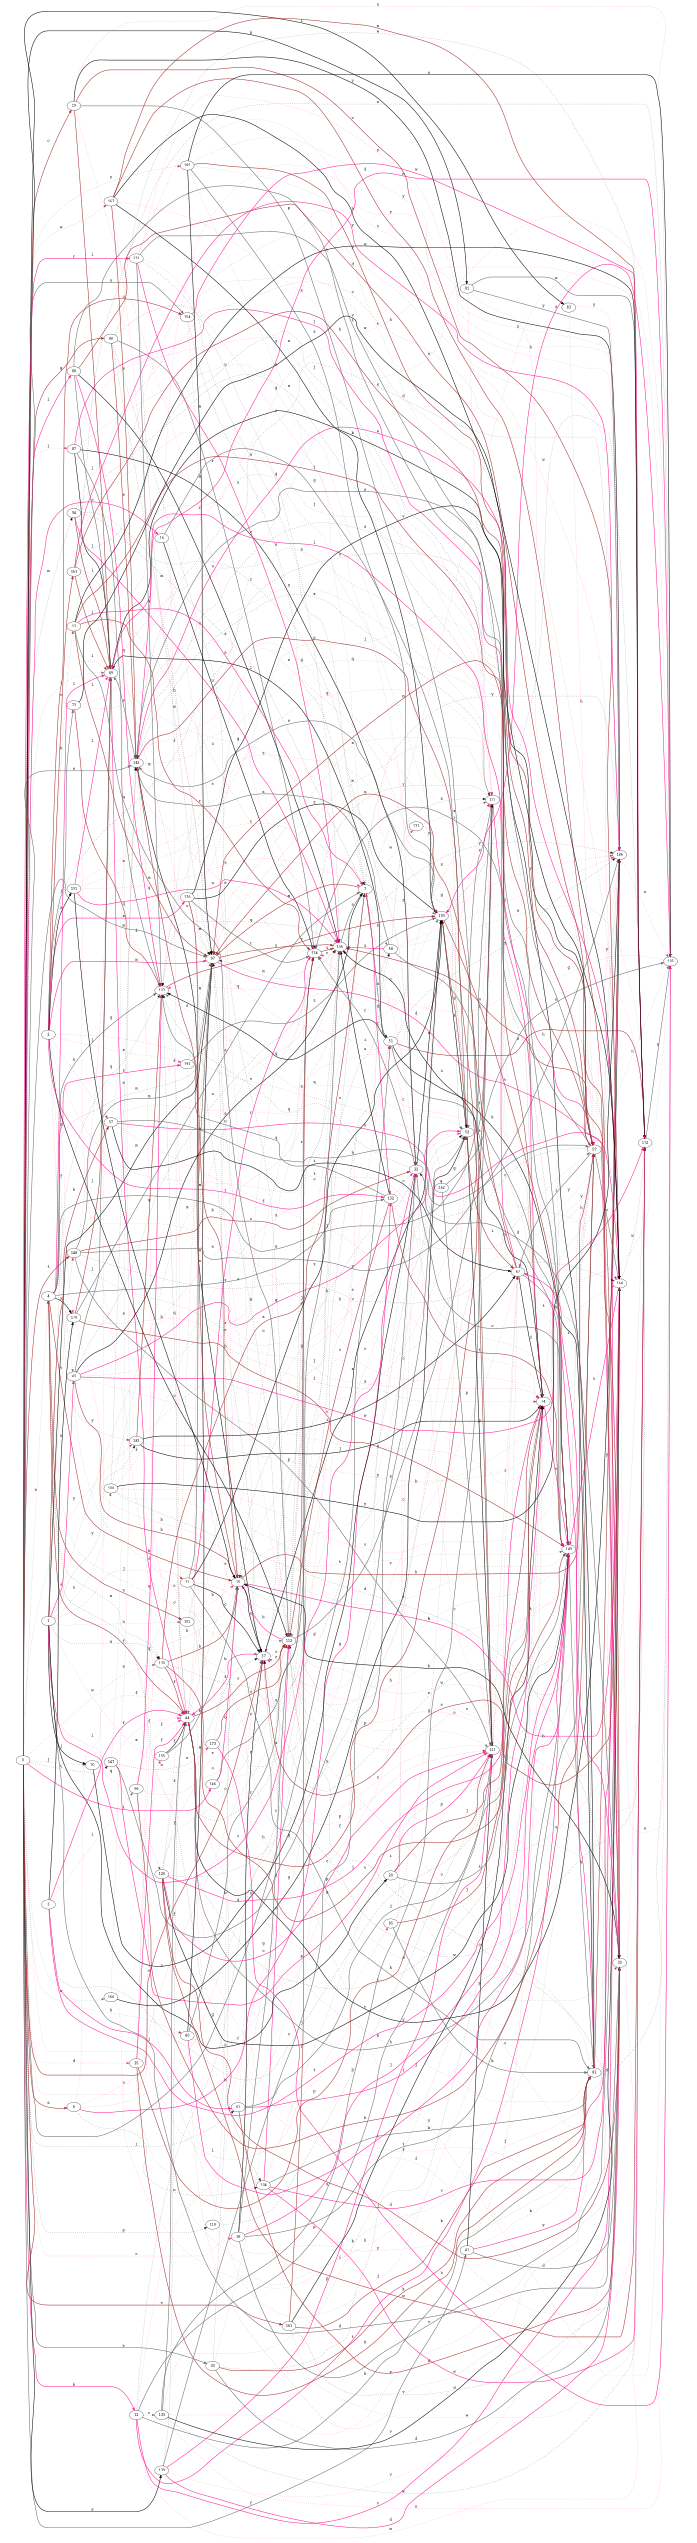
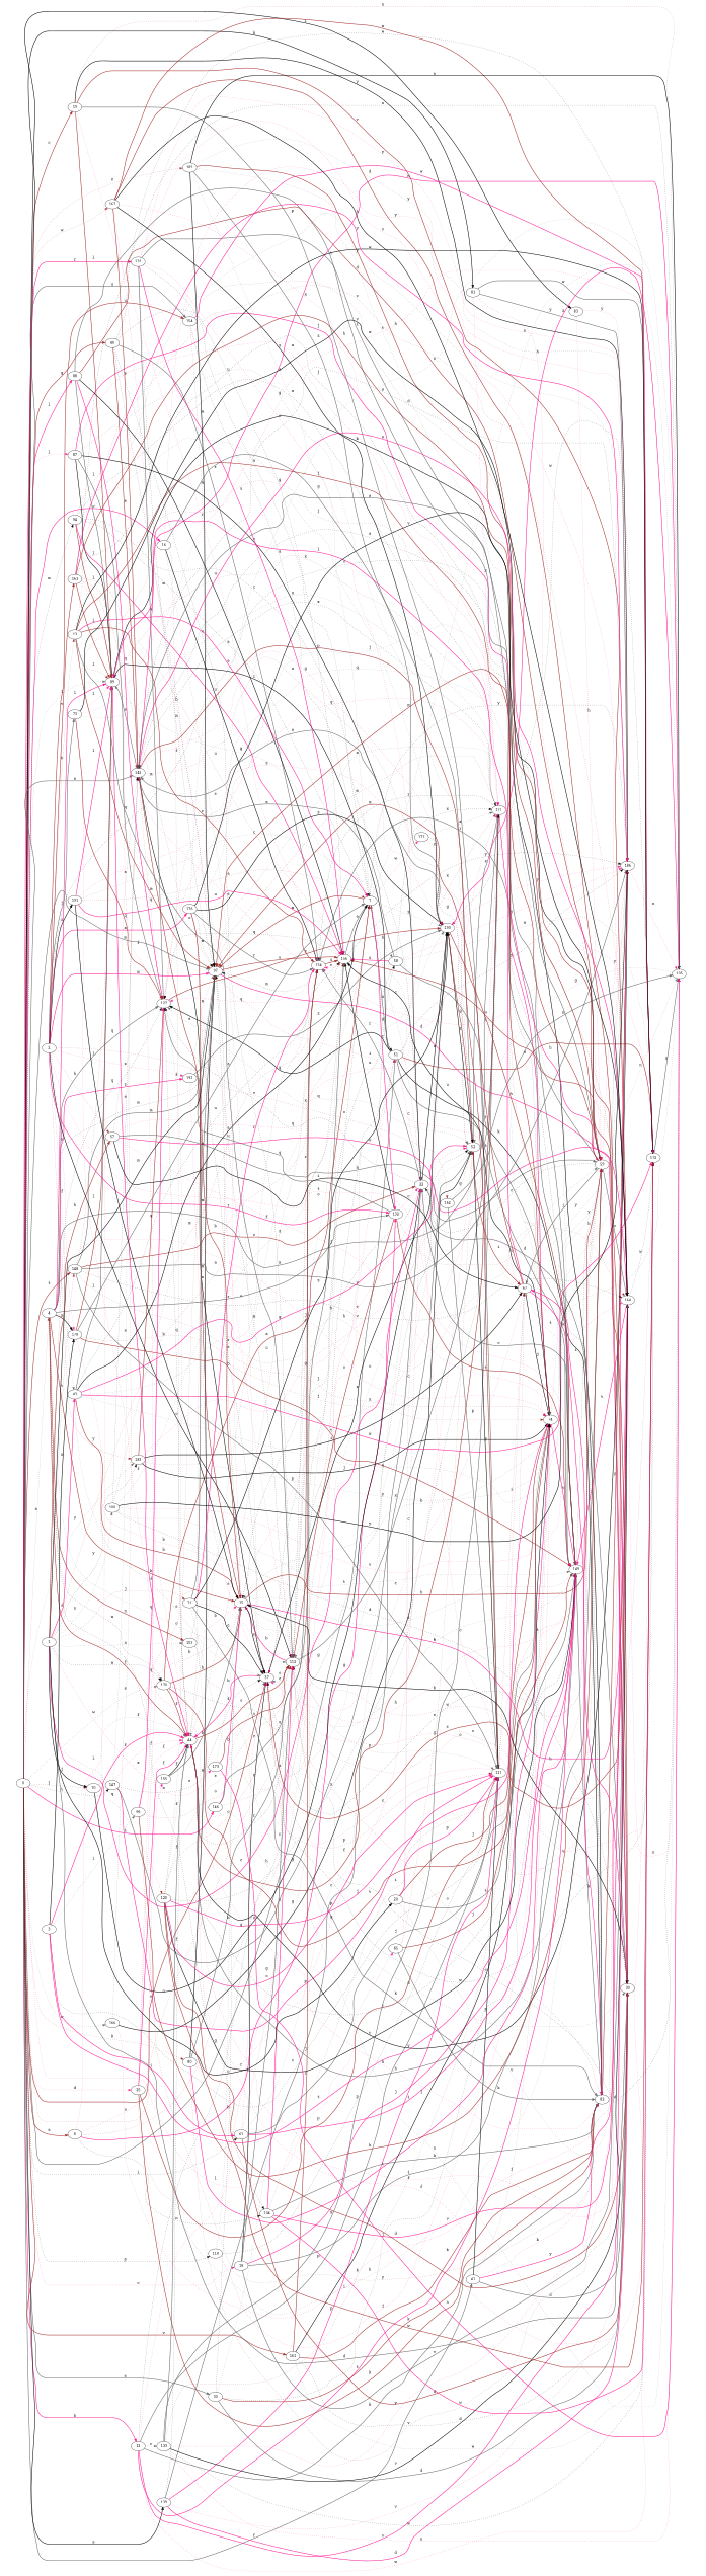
  strict digraph {
    fontname="Courier Prime"
    rankdir=LR
    node [fontname="Courier Prime"]
    edge [color=gray40 fontname="Courier Prime" style=dotted]
    0
    4
    6
    12
    16
    18
    19
    25
    33
    37
    41
    48
    51
    61
    70
    80
    81
    83
    85
    87
    88
    89
    94
    97
    112
    118
    131
    139
    142
    146
    147
    148
    154
    161
    166
    167
    170
    183
    189
    103
    127
    132
    178
    192
    44
    74
    15
    104
    179
    155
    149
    164
    58
    82
    119
    133
    172
    186
    134
    52
    105
    59
    30
    156
    193
    7
    22
    67
    1
    20
    43
    57
    71
    100
    120
    173
    171
    2
    13
    73
    162
    163
    176
    191
    3
    66
    0 -> 4 [color=brown label=a]
    0 -> 6 [color=brown label=a style=bold]
    0 -> 12 [color=deeppink label=b style=bold]
    0 -> 16 [color=deeppink label=c style=bold]
    0 -> 18 [color=deeppink label=c]
    0 -> 19 [color=brown label=c style=bold]
    0 -> 25 [color=deeppink label=d]
    0 -> 33 [label=e style=bold]
    0 -> 37 [color=brown label=e style=bold]
    0 -> 41 [label=f style=bold]
    0 -> 48 [color=brown label=g style=bold]
    0 -> 51 [label=g style=bold]
    0 -> 61 [color=black label=i]
    0 -> 70 [color=brown label=j]
    0 -> 80 [color=brown label=k]
    0 -> 81 [color=black label=k style=bold]
    0 -> 83 [color=black label=l style=bold]
    0 -> 85 [color=deeppink label=l]
    0 -> 87 [color=deeppink label=l]
    0 -> 88 [color=deeppink label=l style=bold]
    0 -> 89 [label=l]
    0 -> 94 [color=black label=m]
    0 -> 97 [label=m style=bold]
    0 -> 112 [color=brown label=o]
    0 -> 118 [color=black label=p]
    0 -> 131 [color=deeppink label=r style=bold]
    0 -> 139 [color=black label=s style=bold]
    0 -> 142 [label=s style=bold]
    0 -> 146 [color=deeppink label=t style=bold]
    0 -> 147 [color=black label=t]
    0 -> 148 [color=brown label=t style=bold]
    0 -> 154 [label=u style=bold]
    0 -> 161 [color=brown label=v style=bold]
    0 -> 166 [label=w]
    0 -> 167 [color=brown label=w]
    0 -> 170 [label=w]
    0 -> 183 [label=y]
    0 -> 189 [color=brown label=z]
    4 -> 89 [color=deeppink label=l style=bold]
    4 -> 97 [color=black label=m]
    4 -> 112 [label=o]
    4 -> 170 [color=black label=w]
    4 -> 103 [color=brown label=n style=bold]
    4 -> 127 [label=q style=bold]
    4 -> 132 [label=r style=bold]
    4 -> 178 [color=black label=x style=bold]
    4 -> 192 [color=deeppink label=z style=bold]
    4 -> 44 [color=brown label=f style=bold]
    4 -> 74 [color=deeppink label=j]
    4 -> 15 [color=brown label=b style=bold]
    4 -> 104 [color=black label=n]
    4 -> 179 [label=x style=bold]
    6 -> 51 [color=brown label=g]
    6 -> 89 [color=deeppink label=l]
    6 -> 132 [color=deeppink label=r style=bold]
    6 -> 104 [color=black label=n]
    6 -> 155 [color=deeppink label=u]
    12 -> 51 [color=deeppink label=g]
    12 -> 149 [color=deeppink label=t style=bold]
    12 -> 164 [color=deeppink label=v style=bold]
    12 -> 58 [color=black label=h]
    12 -> 82 [label=k style=bold]
    12 -> 119 [label=p style=bold]
    12 -> 133 [label=r]
    12 -> 172 [color=deeppink label=w]
    16 -> 37 [label=e]
    16 -> 44 [color=brown label=f]
    16 -> 186 [color=deeppink label=y]
    16 -> 134 [color=black label=r style=bold]
    16 -> 52 [label=g style=bold]
    18 -> 37 [color=black label=e style=bold]
    18 -> 112 [label=o style=bold]
    18 -> 74 [color=deeppink label=j style=bold]
    18 -> 149 [label=t style=bold]
    18 -> 164 [label=v style=bold]
    19 -> 89 [color=brown label=l style=bold]
    19 -> 164 [color=brown label=v style=bold]
    19 -> 119 [label=p style=bold]
    19 -> 186 [color=black label=y style=bold]
    19 -> 134 [color=deeppink label=r]
    19 -> 105 [color=brown label=n]
    25 -> 127 [color=deeppink label=q]
    25 -> 44 [color=deeppink label=f style=bold]
    25 -> 15 [color=brown label=b]
    25 -> 82 [color=brown label=k style=bold]
    25 -> 119 [color=brown label=p style=bold]
    25 -> 59 [label=h]
    33 -> 74 [color=black label=j]
    33 -> 15 [color=black label=b]
    33 -> 82 [color=brown label=k style=bold]
    33 -> 30 [label=d style=bold]
    33 -> 156 [label=u]
    37 -> 112 [color=brown label=o]
    37 -> 142 [color=black label=s style=bold]
    37 -> 44 [color=deeppink label=f style=bold]
    37 -> 172 [color=black label=w]
    37 -> 193 [color=black label=z style=bold]
    41 -> 74 [color=brown label=j]
    41 -> 82 [color=deeppink label=k]
    41 -> 119 [color=black label=p style=bold]
    41 -> 186 [color=deeppink label=y style=bold]
    41 -> 30 [label=d style=bold]
    48 -> 97 [color=black label=m]
    48 -> 112 [color=black label=o]
    48 -> 142 [color=brown label=s style=bold]
    48 -> 172 [color=black label=w]
    48 -> 134 [label=r style=bold]
    48 -> 156 [color=black label=u]
    51 -> 89 [color=black label=l style=bold]
    51 -> 127 [color=black label=q style=bold]
    51 -> 179 [color=brown label=x]
    51 -> 149 [label=t style=bold]
    51 -> 82 [color=black label=k style=bold]
    51 -> 172 [color=brown label=w style=bold]
    51 -> 186 [color=black label=y]
    51 -> 7 [label=a style=bold]
    51 -> 22 [color=deeppink label=c]
    61 -> 37 [color=deeppink label=e]
    61 -> 74 [label=j style=bold]
    61 -> 149 [color=deeppink label=t style=bold]
    61 -> 134 [color=brown label=r]
    61 -> 30 [color=brown label=d style=bold]
    61 -> 22 [label=c]
    70 -> 44 [label=f]
    70 -> 22 [color=black label=c style=bold]
    80 -> 97 [color=black label=m style=bold]
    80 -> 149 [color=deeppink label=t style=bold]
    80 -> 164 [color=brown label=v]
    80 -> 134 [label=r style=bold]
    80 -> 52 [color=deeppink label=g]
    81 -> 179 [color=deeppink label=x]
    81 -> 172 [label=w style=bold]
    81 -> 186 [label=y style=bold]
    81 -> 59 [color=deeppink label=h]
    83 -> 186 [color=deeppink label=y]
    83 -> 59 [color=deeppink label=h]
    85 -> 74 [color=brown label=j style=bold]
    85 -> 82 [label=k style=bold]
    85 -> 52 [color=brown label=g]
    85 -> 22 [color=deeppink label=c]
    87 -> 89 [color=black label=l style=bold]
    87 -> 127 [label=q style=bold]
    87 -> 74 [color=deeppink label=j style=bold]
    87 -> 179 [color=deeppink label=x]
    87 -> 52 [label=g]
    87 -> 22 [color=black label=c style=bold]
    88 -> 89 [label=l style=bold]
    88 -> 127 [color=deeppink label=q style=bold]
    88 -> 149 [label=t style=bold]
    88 -> 30 [color=brown label=d style=bold]
    88 -> 156 [color=black label=u style=bold]
    89 -> 142 [label=s style=bold]
    89 -> 44 [color=deeppink label=f style=bold]
    89 -> 179 [color=brown label=x]
    89 -> 82 [color=black label=k style=bold]
    94 -> 89 [color=brown label=l style=bold]
    94 -> 179 [color=black label=x]
    94 -> 164 [color=brown label=v]
    94 -> 52 [label=g]
    94 -> 156 [color=deeppink label=u style=bold]
    94 -> 7 [color=black label=a]
    94 -> 22 [color=black label=c]
    97 -> 15 [color=black label=b]
    97 -> 179 [label=x]
    97 -> 30 [color=deeppink label=d style=bold]
    97 -> 156 [color=brown label=u style=bold]
    97 -> 67 [color=deeppink label=i]
    112 -> 37 [label=e]
    112 -> 97 [color=black label=m]
    112 -> 15 [color=deeppink label=b style=bold]
    112 -> 179 [label=x style=bold]
    112 -> 149 [label=t]
    112 -> 134 [color=black label=r]
    118 -> 74 [color=deeppink label=j]
    118 -> 15 [label=b]
    118 -> 119 [color=black label=p]
    131 -> 97 [color=black label=m]
    131 -> 127 [label=q style=bold]
    131 -> 149 [label=t style=bold]
    131 -> 164 [color=deeppink label=v]
    131 -> 186 [color=deeppink label=y]
    131 -> 156 [color=deeppink label=u style=bold]
    131 -> 7 [color=black label=a]
    131 -> 22 [color=deeppink label=c]
    139 -> 44 [color=black label=f]
    139 -> 164 [color=deeppink label=v]
    139 -> 119 [color=deeppink label=p style=bold]
    139 -> 30 [color=deeppink label=d style=bold]
    139 -> 22 [label=c style=bold]
    142 -> 127 [color=brown label=q]
    142 -> 179 [color=black label=x]
    142 -> 119 [color=brown label=p style=bold]
    142 -> 52 [color=deeppink label=g]
    142 -> 105 [color=deeppink label=n style=bold]
    142 -> 193 [color=brown label=z]
    146 -> 15 [color=deeppink label=b style=bold]
    146 -> 52 [label=g]
    146 -> 156 [label=u style=bold]
    147 -> 37 [color=black label=e]
    147 -> 142 [label=s]
    147 -> 44 [color=deeppink label=f]
    147 -> 119 [color=deeppink label=p style=bold]
    147 -> 52 [label=g style=bold]
    148 -> 89 [color=brown label=l]
    148 -> 97 [label=m style=bold]
    148 -> 74 [color=brown label=j]
    148 -> 164 [color=black label=v]
    148 -> 119 [label=p style=bold]
    148 -> 186 [label=y style=bold]
    148 -> 22 [color=brown label=c style=bold]
    154 -> 97 [color=brown label=m]
    154 -> 172 [color=deeppink label=w style=bold]
    154 -> 30 [color=brown label=d]
    154 -> 7 [color=black label=a]
    161 -> 74 [color=black label=j style=bold]
    161 -> 82 [color=brown label=k style=bold]
    161 -> 172 [label=w]
    161 -> 134 [color=brown label=r style=bold]
    161 -> 30 [color=black label=d]
    166 -> 142 [color=brown label=s]
    166 -> 82 [color=deeppink label=k]
    166 -> 52 [color=black label=g style=bold]
    167 -> 142 [color=brown label=s style=bold]
    167 -> 15 [color=deeppink label=b]
    167 -> 179 [color=deeppink label=x]
    167 -> 172 [color=brown label=w style=bold]
    167 -> 59 [color=black label=h style=bold]
    167 -> 30 [color=brown label=d style=bold]
    167 -> 193 [color=black label=z style=bold]
    170 -> 44 [color=brown label=f style=bold]
    170 -> 15 [color=brown label=b style=bold]
    170 -> 149 [color=brown label=t style=bold]
    170 -> 82 [color=deeppink label=k]
    170 -> 52 [color=black label=g]
    170 -> 7 [color=brown label=a style=bold]
    183 -> 127 [color=brown label=q style=bold]
    183 -> 74 [color=black label=j style=bold]
    183 -> 186 [label=y]
    183 -> 52 [color=deeppink label=g]
    183 -> 67 [color=black label=i style=bold]
    189 -> 97 [color=black label=m style=bold]
    189 -> 149 [label=t]
    189 -> 186 [label=y]
    189 -> 105 [color=black label=n style=bold]
    189 -> 59 [color=brown label=h style=bold]
    189 -> 193 [label=z style=bold]
    189 -> 7 [label=a]
    103 -> 97 [color=black label=m]
    103 -> 15 [color=deeppink label=b]
    103 -> 119 [color=brown label=p]
    103 -> 105 [label=n]
    127 -> 44 [label=f]
    127 -> 193 [color=brown label=z style=bold]
    132 -> 112 [color=brown label=o style=bold]
    132 -> 127 [label=q style=bold]
    132 -> 149 [color=brown label=t style=bold]
    132 -> 164 [color=brown label=v]
    132 -> 156 [color=black label=u style=bold]
    132 -> 22 [color=deeppink label=c]
    178 -> 89 [color=brown label=l style=bold]
    178 -> 74 [color=brown label=j]
    178 -> 15 [color=deeppink label=b]
    178 -> 149 [color=brown label=t style=bold]
    178 -> 7 [label=a style=bold]
    192 -> 37 [color=deeppink label=e]
    192 -> 97 [label=m]
    192 -> 193 [label=z style=bold]
    44 -> 97 [color=brown label=m]
    44 -> 112 [color=brown label=o style=bold]
    44 -> 127 [color=black label=q]
    44 -> 149 [color=black label=t]
    44 -> 186 [color=black label=y style=bold]
    44 -> 59 [label=h style=bold]
    44 -> 156 [color=brown label=u]
    44 -> 7 [color=black label=a]
    74 -> 127 [label=q]
    74 -> 149 [color=deeppink label=t style=bold]
    74 -> 186 [label=y]
    74 -> 156 [color=black label=u style=bold]
    15 -> 37 [color=black label=e style=bold]
    15 -> 142 [color=brown label=s style=bold]
    15 -> 179 [color=deeppink label=x]
    15 -> 149 [label=t]
    15 -> 164 [color=deeppink label=v style=bold]
    15 -> 119 [label=p]
    15 -> 172 [color=brown label=w]
    15 -> 59 [color=brown label=h style=bold]
    104 -> 112 [color=deeppink label=o style=bold]
    104 -> 164 [color=deeppink label=v style=bold]
    104 -> 82 [label=k style=bold]
    104 -> 172 [color=deeppink label=w style=bold]
    104 -> 67 [color=brown label=i]
    179 -> 97 [color=brown label=m]
    179 -> 127 [color=deeppink label=q]
    179 -> 44 [color=brown label=f style=bold]
    179 -> 134 [color=black label=r]
    179 -> 59 [color=deeppink label=h style=bold]
    155 -> 44 [color=black label=f style=bold]
    155 -> 15 [label=b style=bold]
    149 -> 82 [label=k style=bold]
    149 -> 59 [color=black label=h]
    149 -> 22 [label=c style=bold]
    164 -> 37 [color=brown label=e style=bold]
    164 -> 142 [color=deeppink label=s style=bold]
    164 -> 149 [color=deeppink label=t style=bold]
    164 -> 172 [color=black label=w]
    164 -> 105 [color=deeppink label=n]
    58 -> 112 [color=black label=o]
    58 -> 142 [label=s style=bold]
    58 -> 179 [color=black label=x]
    58 -> 149 [label=t style=bold]
    58 -> 172 [label=w]
    58 -> 186 [color=deeppink label=y]
    58 -> 156 [color=deeppink label=u style=bold]
    82 -> 112 [color=brown label=o]
    82 -> 142 [color=black label=s]
    82 -> 186 [color=brown label=y style=bold]
    82 -> 30 [label=d]
    119 -> 37 [color=deeppink label=e]
    119 -> 149 [color=brown label=t]
    119 -> 164 [color=brown label=v]
    119 -> 59 [color=brown label=h]
    119 -> 22 [color=deeppink label=c]
    119 -> 67 [color=brown label=i]
    133 -> 44 [label=f style=bold]
    133 -> 179 [label=x style=bold]
    133 -> 164 [color=black label=v style=bold]
    133 -> 172 [color=black label=w]
    133 -> 186 [color=deeppink label=y]
    133 -> 105 [color=deeppink label=n]
    133 -> 67 [color=brown label=i]
    172 -> 112 [color=brown label=o]
    172 -> 44 [color=deeppink label=f]
    172 -> 134 [color=deeppink label=r]
    172 -> 105 [label=n style=bold]
    186 -> 142 [color=black label=s]
    186 -> 105 [color=deeppink label=n]
    134 -> 97 [color=black label=m]
    134 -> 142 [color=deeppink label=s]
    134 -> 127 [color=deeppink label=q]
    134 -> 156 [color=brown label=u style=bold]
    52 -> 127 [label=q]
    52 -> 179 [label=x style=bold]
    52 -> 119 [color=black label=p style=bold]
    52 -> 193 [color=black label=z style=bold]
    52 -> 67 [color=brown label=i style=bold]
    105 -> 112 [color=black label=o]
    105 -> 52 [label=g]
    105 -> 193 [color=deeppink label=z style=bold]
    59 -> 37 [color=black label=e]
    59 -> 97 [color=brown label=m style=bold]
    59 -> 142 [label=s style=bold]
    59 -> 15 [label=b]
    59 -> 164 [label=v style=bold]
    59 -> 186 [color=deeppink label=y]
    59 -> 134 [label=r style=bold]
    59 -> 105 [label=n]
    59 -> 22 [color=black label=c]
    59 -> 67 [label=i style=bold]
    30 -> 112 [color=deeppink label=o]
    30 -> 44 [color=deeppink label=f]
    30 -> 15 [color=black label=b style=bold]
    30 -> 156 [color=brown label=u style=bold]
    30 -> 67 [color=deeppink label=i style=bold]
    156 -> 37 [color=black label=e]
    156 -> 112 [label=o]
    156 -> 127 [color=black label=q]
    156 -> 44 [label=f]
    156 -> 186 [color=black label=y]
    156 -> 134 [color=deeppink label=r]
    156 -> 7 [label=a style=bold]
    193 -> 37 [color=deeppink label=e]
    193 -> 112 [label=o]
    193 -> 142 [label=s style=bold]
    193 -> 149 [color=brown label=t style=bold]
    193 -> 172 [color=black label=w]
    193 -> 186 [color=deeppink label=y]
    193 -> 52 [color=brown label=g style=bold]
    7 -> 51 [color=black label=g]
    7 -> 89 [label=l]
    7 -> 97 [color=brown label=m style=bold]
    7 -> 132 [color=deeppink label=r style=bold]
    7 -> 58 [label=h]
    7 -> 186 [color=black label=y]
    7 -> 105 [label=n]
    7 -> 193 [label=z]
    7 -> 22 [color=brown label=c]
    7 -> 171 [color=deeppink label=w]
    22 -> 127 [color=black label=q]
    22 -> 15 [color=black label=b]
    22 -> 134 [label=r style=bold]
    22 -> 30 [label=d style=bold]
    22 -> 193 [color=black label=z style=bold]
    67 -> 37 [color=deeppink label=e]
    67 -> 89 [color=deeppink label=l style=bold]
    67 -> 97 [color=brown label=m style=bold]
    67 -> 74 [color=black label=j style=bold]
    67 -> 149 [label=t]
    67 -> 82 [color=deeppink label=k style=bold]
    67 -> 186 [label=y]
    1 -> 70 [color=black label=j style=bold]
    1 -> 97 [color=black label=m style=bold]
    1 -> 148 [color=brown label=t]
    1 -> 170 [color=black label=w]
    1 -> 183 [color=black label=y]
    1 -> 103 [label=n]
    1 -> 127 [color=black label=q]
    1 -> 30 [label=d style=bold]
    1 -> 7 [color=brown label=a]
    1 -> 22 [color=deeppink label=c style=bold]
    1 -> 20 [color=black label=c style=bold]
    1 -> 43 [color=deeppink label=f style=bold]
    1 -> 57 [color=brown label=h style=bold]
    1 -> 71 [color=brown label=j]
    1 -> 100 [label=n]
    1 -> 120 [color=brown label=q]
    1 -> 173 [color=deeppink label=x]
    20 -> 74 [color=brown label=j style=bold]
    20 -> 149 [label=t style=bold]
    20 -> 164 [label=v]
    20 -> 119 [color=deeppink label=p style=bold]
    20 -> 22 [label=c]
    43 -> 37 [label=e]
    43 -> 89 [label=l style=bold]
    43 -> 15 [color=brown label=b style=bold]
    43 -> 172 [color=deeppink label=w style=bold]
    43 -> 52 [color=deeppink label=g style=bold]
    43 -> 105 [label=n]
    43 -> 59 [label=h]
    43 -> 156 [color=black label=u]
    43 -> 7 [color=black label=a style=bold]
    57 -> 142 [label=s]
    57 -> 74 [color=deeppink label=j]
    57 -> 179 [color=deeppink label=x]
    57 -> 164 [color=deeppink label=v style=bold]
    57 -> 59 [label=h style=bold]
    57 -> 67 [color=black label=i style=bold]
    71 -> 37 [color=black label=e style=bold]
    71 -> 97 [label=m style=bold]
    71 -> 82 [label=k style=bold]
    71 -> 134 [color=deeppink label=r style=bold]
    71 -> 59 [color=deeppink label=h]
    71 -> 30 [label=d]
    71 -> 193 [color=black label=z style=bold]
    100 -> 142 [color=black label=s]
    100 -> 149 [label=t]
    100 -> 164 [color=deeppink label=v]
    100 -> 186 [color=black label=y style=bold]
    100 -> 30 [color=black label=d]
    100 -> 156 [color=brown label=u]
    100 -> 193 [label=z]
    120 -> 37 [label=e]
    120 -> 97 [color=brown label=m]
    120 -> 112 [color=brown label=o]
    120 -> 44 [label=f]
    120 -> 74 [color=deeppink label=j style=bold]
    120 -> 179 [color=black label=x]
    120 -> 149 [color=black label=t style=bold]
    120 -> 119 [color=deeppink label=p style=bold]
    120 -> 172 [color=brown label=w style=bold]
    120 -> 30 [color=brown label=d style=bold]
    173 -> 112 [color=brown label=o style=bold]
    173 -> 15 [label=b]
    173 -> 105 [color=deeppink label=n style=bold]
    171 -> 179 [label=x]
    171 -> 52 [color=black label=g]
    171 -> 193 [color=brown label=z]
    2 -> 97 [color=deeppink label=m style=bold]
    2 -> 112 [color=black label=o style=bold]
    2 -> 154 [color=brown label=u style=bold]
    2 -> 183 [color=brown label=y]
    2 -> 132 [color=deeppink label=r style=bold]
    2 -> 178 [color=deeppink label=x]
    2 -> 192 [color=deeppink label=z]
    2 -> 149 [color=deeppink label=t]
    2 -> 164 [color=black label=v]
    2 -> 43 [label=f]
    2 -> 57 [color=brown label=h]
    2 -> 13 [color=brown label=b]
    2 -> 73 [label=j style=bold]
    2 -> 162 [color=brown label=v]
    2 -> 163 [color=brown label=v style=bold]
    2 -> 176 [color=deeppink label=x style=bold]
    2 -> 191 [color=black label=z style=bold]
    13 -> 89 [color=brown label=l]
    13 -> 97 [color=brown label=m style=bold]
    13 -> 112 [label=o style=bold]
    13 -> 74 [color=brown label=j style=bold]
    13 -> 172 [color=black label=w style=bold]
    13 -> 186 [label=y]
    13 -> 134 [color=brown label=r style=bold]
    13 -> 7 [color=deeppink label=a style=bold]
    73 -> 89 [color=deeppink label=l]
    73 -> 127 [color=brown label=q style=bold]
    73 -> 44 [color=deeppink label=f]
    73 -> 74 [color=brown label=j]
    73 -> 179 [label=x]
    73 -> 164 [color=black label=v style=bold]
    73 -> 172 [color=deeppink label=w]
    162 -> 119 [label=p style=bold]
    162 -> 52 [label=g]
    162 -> 105 [label=n style=bold]
    163 -> 89 [color=brown label=l style=bold]
    163 -> 97 [color=brown label=m]
    163 -> 44 [color=deeppink label=f]
    163 -> 74 [color=black label=j]
    163 -> 186 [color=deeppink label=y style=bold]
    163 -> 105 [color=black label=n]
    163 -> 59 [color=brown label=h style=bold]
    163 -> 156 [color=brown label=u]
    176 -> 37 [color=black label=e]
    176 -> 97 [color=black label=m]
    176 -> 112 [color=deeppink label=o]
    176 -> 74 [label=j]
    176 -> 15 [color=brown label=b style=bold]
    176 -> 164 [color=black label=v style=bold]
    176 -> 134 [label=r style=bold]
    176 -> 105 [label=n]
    176 -> 193 [color=black label=z style=bold]
    191 -> 89 [color=deeppink label=l style=bold]
    191 -> 15 [color=black label=b style=bold]
    191 -> 156 [color=deeppink label=u style=bold]
    191 -> 193 [color=deeppink label=z]
-   191 -> 7 [color=deeppink label=a]
+   191 -> 7 [color=brown label=a]
    191 -> 22 [label=c]
    3 -> 61 [color=deeppink label=i style=bold]
    3 -> 178 [color=black label=x style=bold]
    3 -> 44 [color=deeppink label=f style=bold]
    3 -> 74 [color=black label=j]
    3 -> 149 [color=deeppink label=t style=bold]
    3 -> 66 [label=i]
    66 -> 112 [color=brown label=o]
    66 -> 127 [color=deeppink label=q style=bold]
    66 -> 44 [color=deeppink label=f]
    66 -> 186 [color=brown label=y]
    66 -> 134 [color=brown label=r]
    66 -> 59 [color=brown label=h style=bold]
  }
